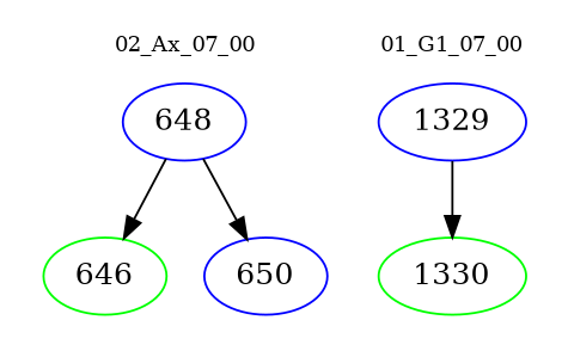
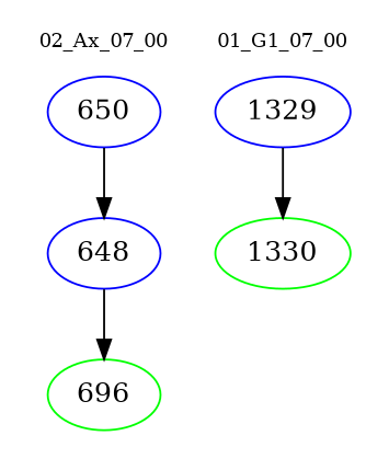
  digraph {
    fontname="DejaVu Serif"
    node [color=blue fontname="DejaVu Serif"]
    edge [color=black fontname="DejaVu Serif"]
    n1 [label=648]
-   n2 [color=green label=646]
+   n2 [color=green label=696]
    n3 [label=650]
    n4 [label=1329]
    n5 [color=green label=1330]
    subgraph cluster_1 {
      color=white
      fontsize=10
      label="02_Ax_07_00"
      n1
      n2
      n3
    }
    subgraph cluster_2 {
      color=white
      fontsize=10
      label="01_G1_07_00"
      n4
      n5
    }
    n1 -> n2
-   n1 -> n3
+   n3 -> n1
    n4 -> n5
  }
